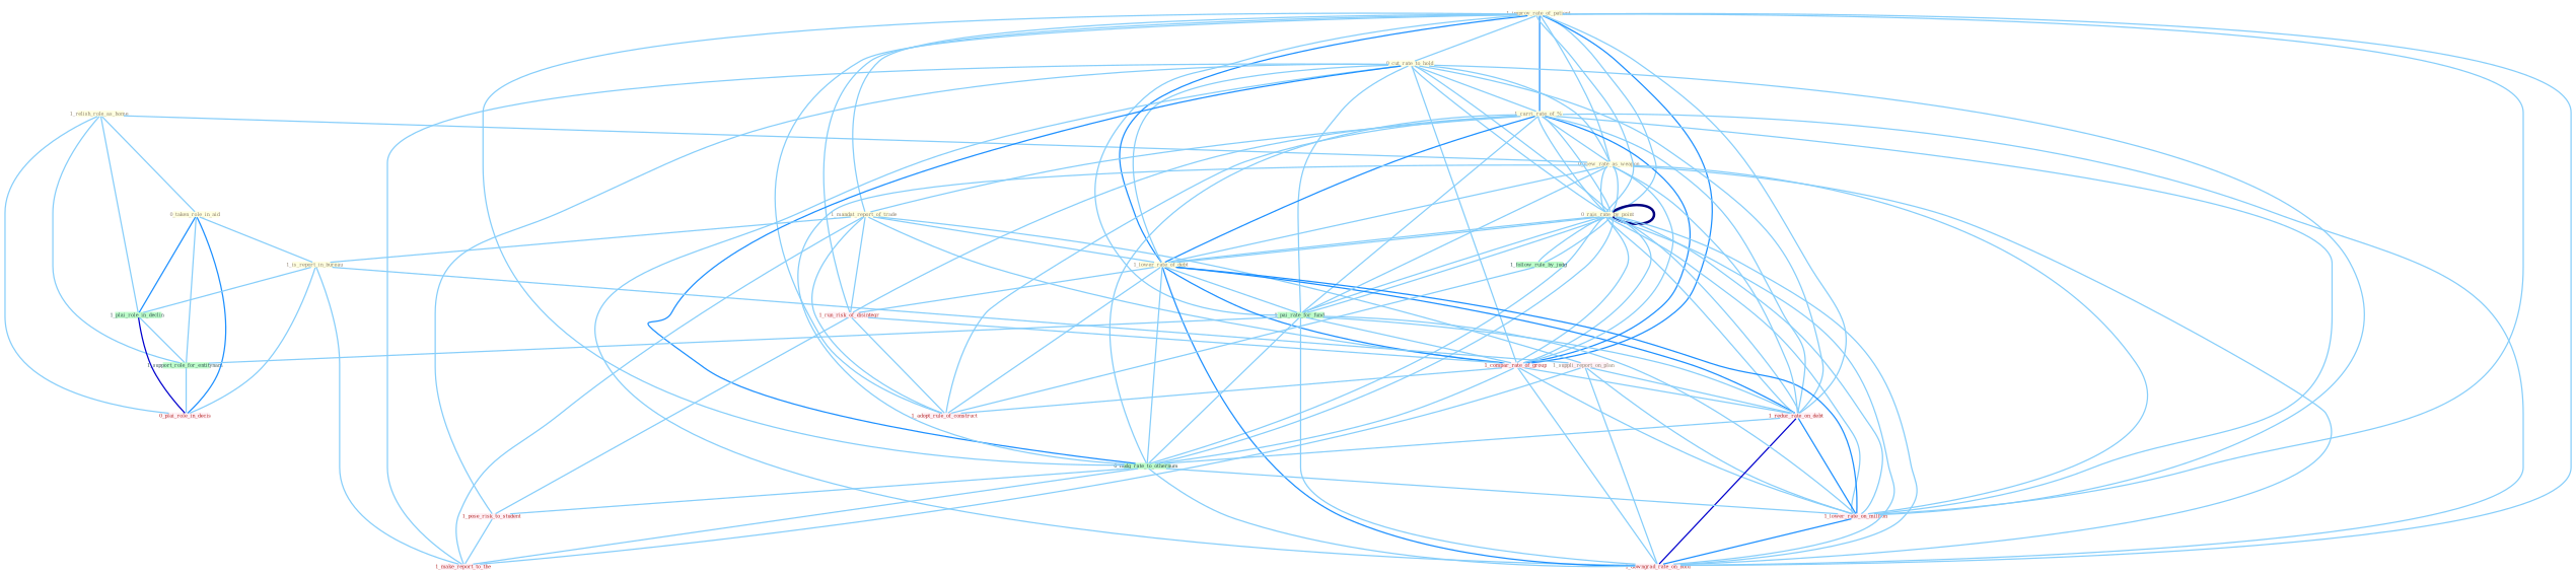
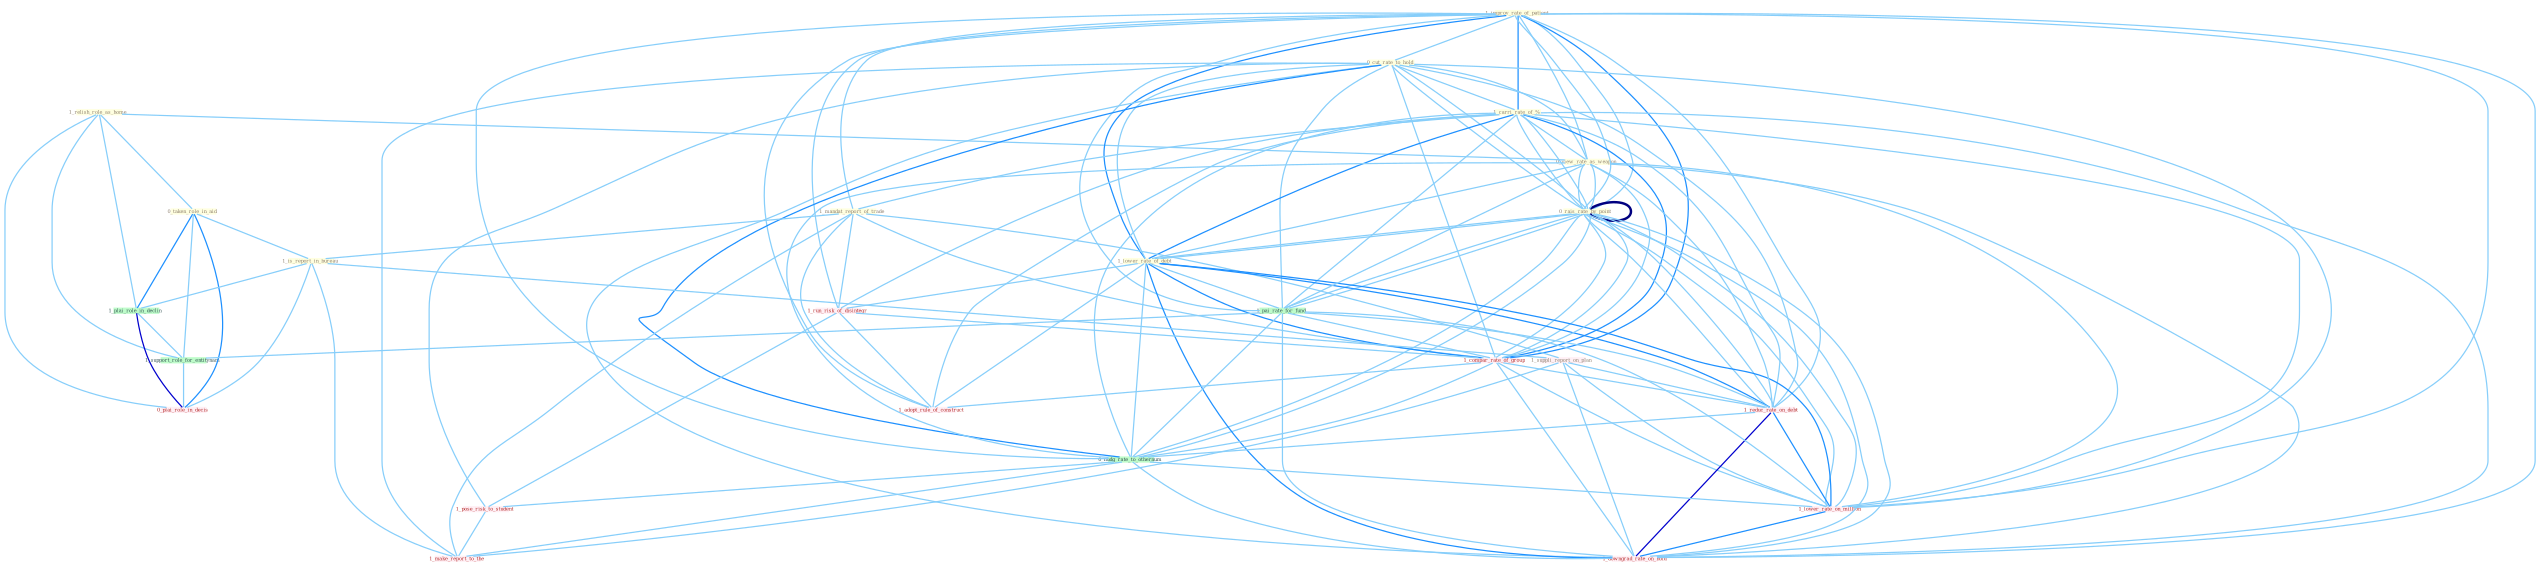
  graph {
    node [color="#ffffe0" fixedsize=true fontcolor="#8b7d6b" fontsize=4 shape=polygon style=filled]
    edge [color="#87cefa" w=1]
    "1_relish_role_as_home " [height=.06 width=.5]
    "0_taken_role_in_aid " [height=.06 width=.5]
    "1_improv_rate_of_patient " [height=.06 width=.5]
    "0_cut_rate_to_hold " [height=.06 width=.5]
    "1_carri_rate_of_% " [height=.06 width=.5]
    "0_rais_rate_by_point " [height=.06 width=.5]
    "1_mandat_report_of_trade " [height=.06 width=.5]
    "1_lower_rate_of_debt " [height=.06 width=.5]
    "0_view_rate_as_weapon " [height=.06 width=.5]
    "1_is_report_in_bureau " [height=.06 width=.5]
    "1_run_risk_of_disintegr " [color="#fff0f5" fontcolor="#b22222" height=.06 width=.5]
    "1_suppli_report_on_plan " [color="#fff0f5" height=.06 width=.5]
    "1_compar_rate_of_group " [color="#fff0f5" fontcolor="#b22222" height=.06 width=.5]
    "1_reduc_rate_on_debt " [color="#fff0f5" fontcolor="#b22222" height=.06 width=.5]
    "1_pose_risk_to_student " [color="#fff0f5" fontcolor="#b22222" height=.06 width=.5]
    "0_plai_role_in_decis " [color="#fff0f5" fontcolor="#b22222" height=.06 width=.5]
    "1_adopt_rule_of_construct " [color="#fff0f5" fontcolor="#b22222" height=.06 width=.5]
    "1_lower_rate_on_million " [color="#fff0f5" fontcolor="#b22222" height=.06 width=.5]
    n19 [color="#fff0f5" fontcolor="#b22222" height=.06 label="1_downgrad_rate_on_hold" width=.5]
    "1_make_report_to_the " [color="#fff0f5" fontcolor="#b22222" height=.06 width=.5]
    "1_plai_role_in_declin " [color="#BDFCC9" fontcolor="#2f4f4f" height=.06 width=.5]
    "1_support_role_for_entitynam " [color="#BDFCC9" fontcolor="#2f4f4f" height=.06 width=.5]
    "1_pai_rate_for_fund " [color="#BDFCC9" fontcolor="#2f4f4f" height=.06 width=.5]
    "0_nudg_rate_to_othernum " [color="#BDFCC9" fontcolor="#2f4f4f" height=.06 width=.5]
-   "1_follow_rule_by_judg " [color="#BDFCC9" fontcolor="#2f4f4f" height=.06 width=.5]
    subgraph sub_1 {
      "1_relish_role_as_home "
      "0_taken_role_in_aid "
      "1_improv_rate_of_patient "
      "0_cut_rate_to_hold "
      "1_carri_rate_of_% "
      "0_rais_rate_by_point "
      "1_mandat_report_of_trade "
      "1_lower_rate_of_debt "
      "0_view_rate_as_weapon "
      "1_is_report_in_bureau "
    }
    subgraph sub_2 {
      "1_run_risk_of_disintegr "
      "1_suppli_report_on_plan "
      "1_compar_rate_of_group "
      "1_reduc_rate_on_debt "
      "1_pose_risk_to_student "
      "0_plai_role_in_decis "
      "1_adopt_rule_of_construct "
      "1_lower_rate_on_million "
      n19
      "1_make_report_to_the "
    }
    "1_relish_role_as_home " -- "0_taken_role_in_aid "
    "1_relish_role_as_home " -- "0_view_rate_as_weapon "
    "1_relish_role_as_home " -- "0_plai_role_in_decis "
    "1_relish_role_as_home " -- "1_plai_role_in_declin "
    "1_relish_role_as_home " -- "1_support_role_for_entitynam "
    "0_taken_role_in_aid " -- "1_is_report_in_bureau "
    "0_taken_role_in_aid " -- "0_plai_role_in_decis " [color="#1e90ff" w=2]
    "0_taken_role_in_aid " -- "1_plai_role_in_declin " [color="#1e90ff" w=2]
    "0_taken_role_in_aid " -- "1_support_role_for_entitynam "
    "1_improv_rate_of_patient " -- "0_cut_rate_to_hold "
    "1_improv_rate_of_patient " -- "1_carri_rate_of_% " [color="#1e90ff" w=2]
    "1_improv_rate_of_patient " -- "0_rais_rate_by_point "
    "1_improv_rate_of_patient " -- "0_rais_rate_by_point "
    "1_improv_rate_of_patient " -- "1_mandat_report_of_trade "
    "1_improv_rate_of_patient " -- "1_lower_rate_of_debt " [color="#1e90ff" w=2]
    "1_improv_rate_of_patient " -- "0_view_rate_as_weapon "
    "1_improv_rate_of_patient " -- "1_run_risk_of_disintegr "
    "1_improv_rate_of_patient " -- "1_compar_rate_of_group " [color="#1e90ff" w=2]
    "1_improv_rate_of_patient " -- "1_reduc_rate_on_debt "
    "1_improv_rate_of_patient " -- "1_adopt_rule_of_construct "
    "1_improv_rate_of_patient " -- "1_lower_rate_on_million "
    "1_improv_rate_of_patient " -- n19
    "1_improv_rate_of_patient " -- "1_pai_rate_for_fund "
    "1_improv_rate_of_patient " -- "0_nudg_rate_to_othernum "
    "0_cut_rate_to_hold " -- "1_carri_rate_of_% "
    "0_cut_rate_to_hold " -- "0_rais_rate_by_point "
    "0_cut_rate_to_hold " -- "0_rais_rate_by_point "
    "0_cut_rate_to_hold " -- "1_lower_rate_of_debt "
    "0_cut_rate_to_hold " -- "0_view_rate_as_weapon "
    "0_cut_rate_to_hold " -- "1_compar_rate_of_group "
    "0_cut_rate_to_hold " -- "1_reduc_rate_on_debt "
    "0_cut_rate_to_hold " -- "1_pose_risk_to_student "
    "0_cut_rate_to_hold " -- "1_lower_rate_on_million "
    "0_cut_rate_to_hold " -- n19
    "0_cut_rate_to_hold " -- "1_make_report_to_the "
    "0_cut_rate_to_hold " -- "1_pai_rate_for_fund "
    "0_cut_rate_to_hold " -- "0_nudg_rate_to_othernum " [color="#1e90ff" w=2]
    "1_carri_rate_of_% " -- "0_rais_rate_by_point "
    "1_carri_rate_of_% " -- "0_rais_rate_by_point "
    "1_carri_rate_of_% " -- "1_mandat_report_of_trade "
    "1_carri_rate_of_% " -- "1_lower_rate_of_debt " [color="#1e90ff" w=2]
    "1_carri_rate_of_% " -- "0_view_rate_as_weapon "
    "1_carri_rate_of_% " -- "1_run_risk_of_disintegr "
    "1_carri_rate_of_% " -- "1_compar_rate_of_group " [color="#1e90ff" w=2]
    "1_carri_rate_of_% " -- "1_reduc_rate_on_debt "
    "1_carri_rate_of_% " -- "1_adopt_rule_of_construct "
    "1_carri_rate_of_% " -- "1_lower_rate_on_million "
    "1_carri_rate_of_% " -- n19
    "1_carri_rate_of_% " -- "1_pai_rate_for_fund "
    "1_carri_rate_of_% " -- "0_nudg_rate_to_othernum "
    "0_rais_rate_by_point " -- "0_rais_rate_by_point " [color="#000080" style=bold w=4]
    "0_rais_rate_by_point " -- "1_lower_rate_of_debt "
    "0_rais_rate_by_point " -- "0_view_rate_as_weapon "
    "0_rais_rate_by_point " -- "1_compar_rate_of_group "
    "0_rais_rate_by_point " -- "1_compar_rate_of_group "
    "0_rais_rate_by_point " -- "1_reduc_rate_on_debt "
    "0_rais_rate_by_point " -- "1_reduc_rate_on_debt "
    "0_rais_rate_by_point " -- "1_lower_rate_on_million "
    "0_rais_rate_by_point " -- "1_lower_rate_on_million "
    "0_rais_rate_by_point " -- n19
    "0_rais_rate_by_point " -- n19
    "0_rais_rate_by_point " -- "1_pai_rate_for_fund "
    "0_rais_rate_by_point " -- "1_pai_rate_for_fund "
    "0_rais_rate_by_point " -- "0_nudg_rate_to_othernum "
    "0_rais_rate_by_point " -- "0_nudg_rate_to_othernum "
-   "0_rais_rate_by_point " -- "1_follow_rule_by_judg "
-   "0_rais_rate_by_point " -- "1_follow_rule_by_judg "
-   "1_mandat_report_of_trade " -- "1_lower_rate_of_debt "
    "1_mandat_report_of_trade " -- "1_is_report_in_bureau "
    "1_mandat_report_of_trade " -- "1_run_risk_of_disintegr "
    "1_mandat_report_of_trade " -- "1_suppli_report_on_plan "
    "1_mandat_report_of_trade " -- "1_compar_rate_of_group "
    "1_mandat_report_of_trade " -- "1_adopt_rule_of_construct "
    "1_mandat_report_of_trade " -- "1_make_report_to_the "
    "1_lower_rate_of_debt " -- "0_rais_rate_by_point "
    "1_lower_rate_of_debt " -- "0_view_rate_as_weapon "
    "1_lower_rate_of_debt " -- "1_run_risk_of_disintegr "
    "1_lower_rate_of_debt " -- "1_compar_rate_of_group " [color="#1e90ff" w=2]
    "1_lower_rate_of_debt " -- "1_reduc_rate_on_debt " [color="#1e90ff" w=2]
    "1_lower_rate_of_debt " -- "1_adopt_rule_of_construct "
    "1_lower_rate_of_debt " -- "1_lower_rate_on_million " [color="#1e90ff" w=2]
    "1_lower_rate_of_debt " -- n19 [color="#1e90ff" w=2]
    "1_lower_rate_of_debt " -- "1_pai_rate_for_fund "
    "1_lower_rate_of_debt " -- "0_nudg_rate_to_othernum "
    "0_view_rate_as_weapon " -- "0_rais_rate_by_point "
    "0_view_rate_as_weapon " -- "1_compar_rate_of_group "
    "0_view_rate_as_weapon " -- "1_reduc_rate_on_debt "
    "0_view_rate_as_weapon " -- "1_lower_rate_on_million "
    "0_view_rate_as_weapon " -- n19
    "0_view_rate_as_weapon " -- "1_pai_rate_for_fund "
    "0_view_rate_as_weapon " -- "0_nudg_rate_to_othernum "
    "1_is_report_in_bureau " -- "1_suppli_report_on_plan "
    "1_is_report_in_bureau " -- "0_plai_role_in_decis "
    "1_is_report_in_bureau " -- "1_make_report_to_the "
    "1_is_report_in_bureau " -- "1_plai_role_in_declin "
    "1_run_risk_of_disintegr " -- "1_compar_rate_of_group "
    "1_run_risk_of_disintegr " -- "1_pose_risk_to_student "
    "1_run_risk_of_disintegr " -- "1_adopt_rule_of_construct "
    "1_suppli_report_on_plan " -- "1_reduc_rate_on_debt "
    "1_suppli_report_on_plan " -- "1_lower_rate_on_million "
    "1_suppli_report_on_plan " -- n19
    "1_suppli_report_on_plan " -- "1_make_report_to_the "
    "1_compar_rate_of_group " -- "1_reduc_rate_on_debt "
    "1_compar_rate_of_group " -- "1_adopt_rule_of_construct "
    "1_compar_rate_of_group " -- "1_lower_rate_on_million "
    "1_compar_rate_of_group " -- n19
    "1_compar_rate_of_group " -- "0_nudg_rate_to_othernum "
    "1_reduc_rate_on_debt " -- "1_lower_rate_on_million " [color="#1e90ff" w=2]
    "1_reduc_rate_on_debt " -- n19 [color="#0000cd" w=3]
    "1_reduc_rate_on_debt " -- "0_nudg_rate_to_othernum "
    "1_pose_risk_to_student " -- "1_make_report_to_the "
    "1_lower_rate_on_million " -- n19 [color="#1e90ff" w=2]
    "1_plai_role_in_declin " -- "0_plai_role_in_decis " [color="#0000cd" w=3]
    "1_plai_role_in_declin " -- "1_support_role_for_entitynam "
    "1_support_role_for_entitynam " -- "0_plai_role_in_decis "
    "1_pai_rate_for_fund " -- "1_compar_rate_of_group "
    "1_pai_rate_for_fund " -- "1_reduc_rate_on_debt "
    "1_pai_rate_for_fund " -- "1_lower_rate_on_million "
    "1_pai_rate_for_fund " -- n19
    "1_pai_rate_for_fund " -- "1_support_role_for_entitynam "
    "1_pai_rate_for_fund " -- "0_nudg_rate_to_othernum "
    "0_nudg_rate_to_othernum " -- "1_pose_risk_to_student "
    "0_nudg_rate_to_othernum " -- "1_lower_rate_on_million "
    "0_nudg_rate_to_othernum " -- n19
    "0_nudg_rate_to_othernum " -- "1_make_report_to_the "
-   "1_follow_rule_by_judg " -- "1_adopt_rule_of_construct "
  }
